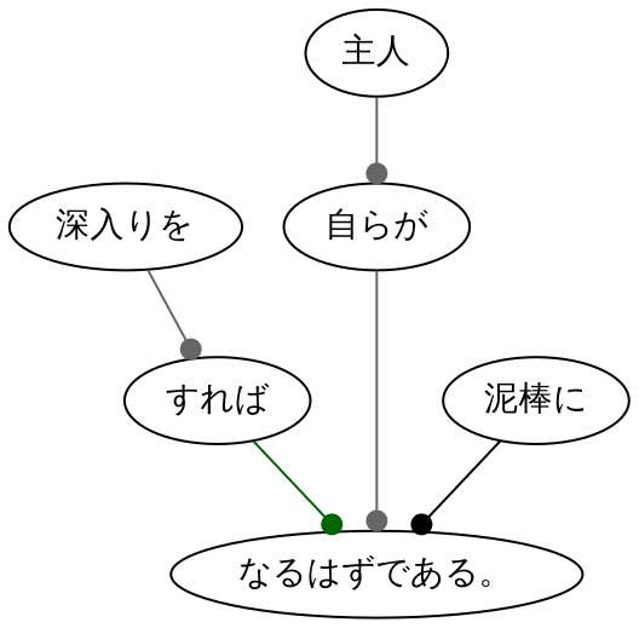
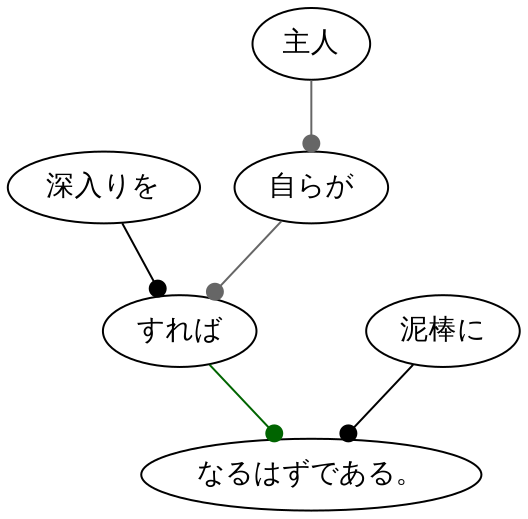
  digraph {
    edge [arrowhead=dot color=black]
    n1 [label="深入りを"]
    n2 [label="すれば"]
    n3 [label="なるはずである。"]
    n4 [label="主人"]
    n5 [label="自らが"]
    n6 [label="泥棒に"]
-   n1 -> n2 [color=gray40]
+   n1 -> n2
    n2 -> n3 [color=darkgreen]
    n4 -> n5 [color=gray40]
-   n5 -> n3 [color=gray40]
+   n5 -> n2 [color=gray40]
    n6 -> n3
  }
